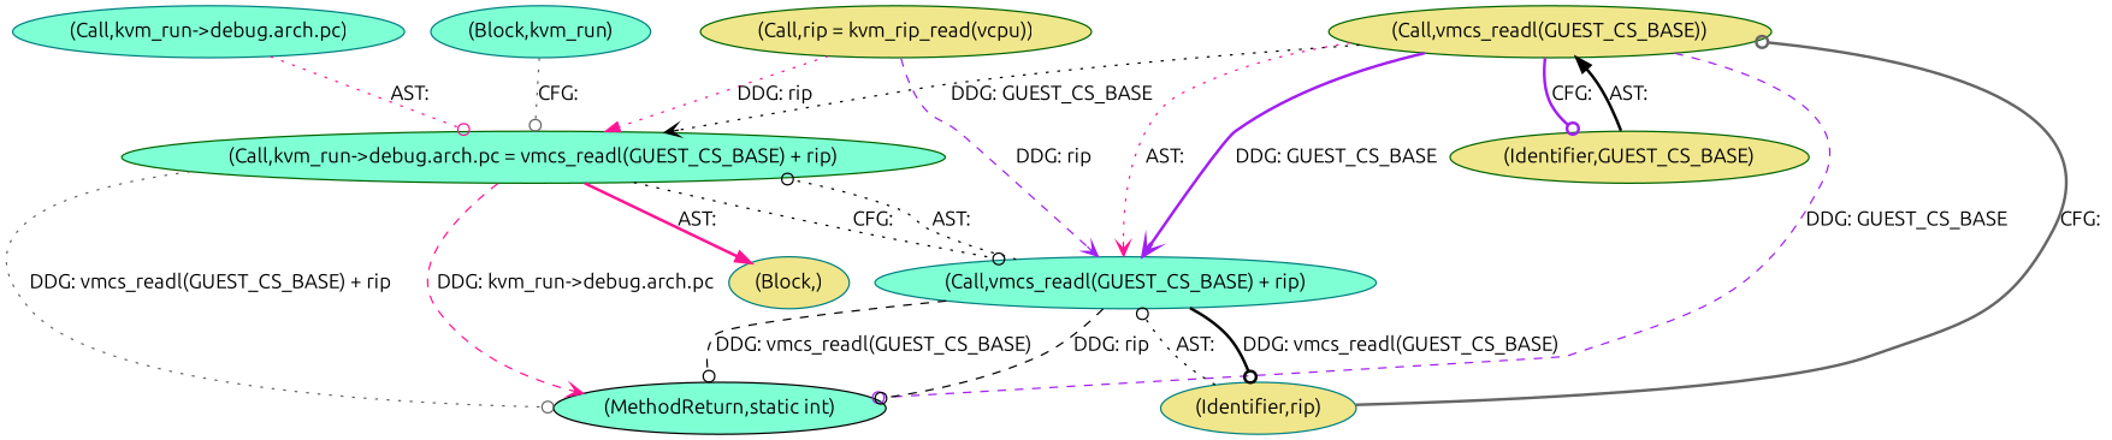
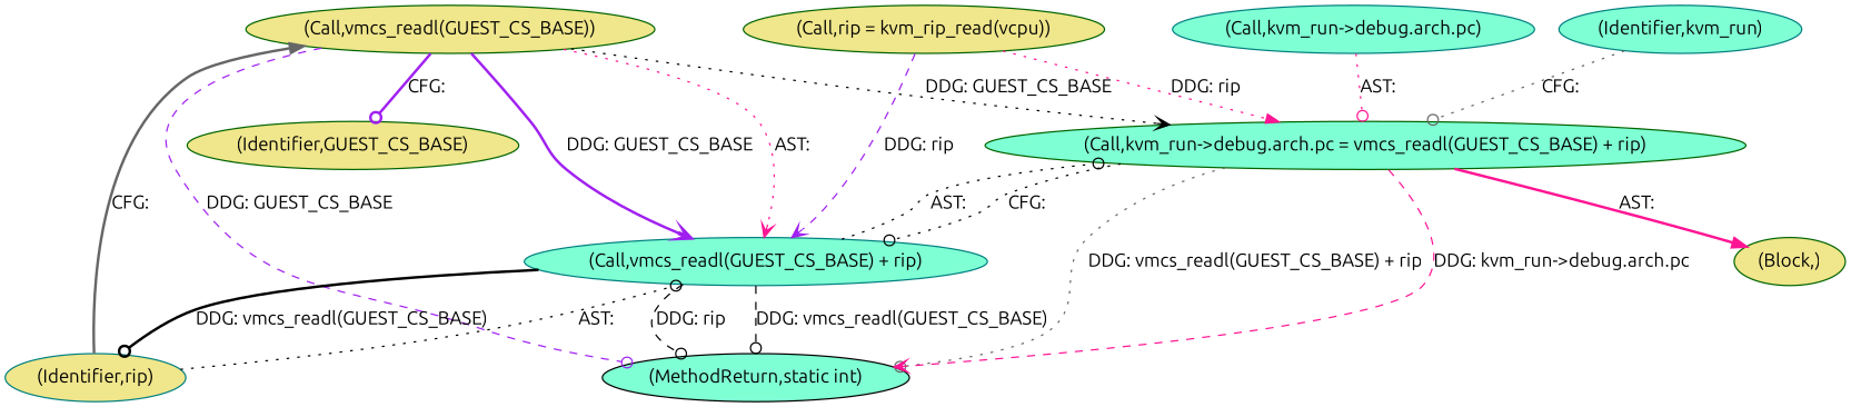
  digraph {
    fontname=Ubuntu
    node [color=darkgreen fillcolor=khaki fontname=Ubuntu style=filled]
    edge [arrowhead=odot color=black fontname=Ubuntu style=dotted]
    n1 [label="(Call,vmcs_readl(GUEST_CS_BASE))"]
    n2 [fillcolor=aquamarine label="(Call,kvm_run->debug.arch.pc = vmcs_readl(GUEST_CS_BASE) + rip)"]
    n3 [color=teal fillcolor=aquamarine label="(Call,vmcs_readl(GUEST_CS_BASE) + rip)"]
    n4 [color=black fillcolor=aquamarine label="(MethodReturn,static int)"]
    n5 [label="(Identifier,GUEST_CS_BASE)"]
-   n6 [color=teal label="(Block,)"]
+   n6 [label="(Block,)"]
    n7 [color=teal label="(Identifier,rip)"]
    n8 [color=teal fillcolor=aquamarine label="(Call,kvm_run->debug.arch.pc)"]
-   n9 [color=teal fillcolor=aquamarine label="(Block,kvm_run)"]
+   n9 [color=teal fillcolor=aquamarine label="(Identifier,kvm_run)"]
    n10 [label="(Call,rip = kvm_rip_read(vcpu))"]
    n1 -> n2 [arrowhead=vee label="DDG: GUEST_CS_BASE"]
    n1 -> n3 [arrowhead=vee color=deeppink label="AST: "]
    n1 -> n3 [arrowhead=vee color=purple label="DDG: GUEST_CS_BASE" style=bold]
    n1 -> n4 [color=purple label="DDG: GUEST_CS_BASE" style=dashed]
    n1 -> n5 [color=purple label="CFG: " style=bold]
    n2 -> n3 [label="CFG: "]
    n2 -> n4 [color=gray40 label="DDG: vmcs_readl(GUEST_CS_BASE) + rip"]
    n2 -> n4 [arrowhead=vee color=deeppink label="DDG: kvm_run->debug.arch.pc" style=dashed]
    n2 -> n6 [arrowhead=normal color=deeppink label="AST: " style=bold]
    n3 -> n2 [label="AST: "]
    n3 -> n4 [label="DDG: rip" style=dashed]
    n3 -> n4 [label="DDG: vmcs_readl(GUEST_CS_BASE)" style=dashed]
    n3 -> n7 [label="DDG: vmcs_readl(GUEST_CS_BASE)" style=bold]
-   n5 -> n1 [arrowhead=normal label="AST: " style=bold]
-   n7 -> n1 [color=gray40 label="CFG: " style=bold]
+   n7 -> n1 [arrowhead=normal color=gray40 label="CFG: " style=bold]
    n7 -> n3 [label="AST: "]
    n8 -> n2 [color=deeppink label="AST: "]
    n9 -> n2 [color=gray40 label="CFG: "]
    n10 -> n2 [arrowhead=normal color=deeppink label="DDG: rip"]
    n10 -> n3 [arrowhead=vee color=purple label="DDG: rip" style=dashed]
  }
